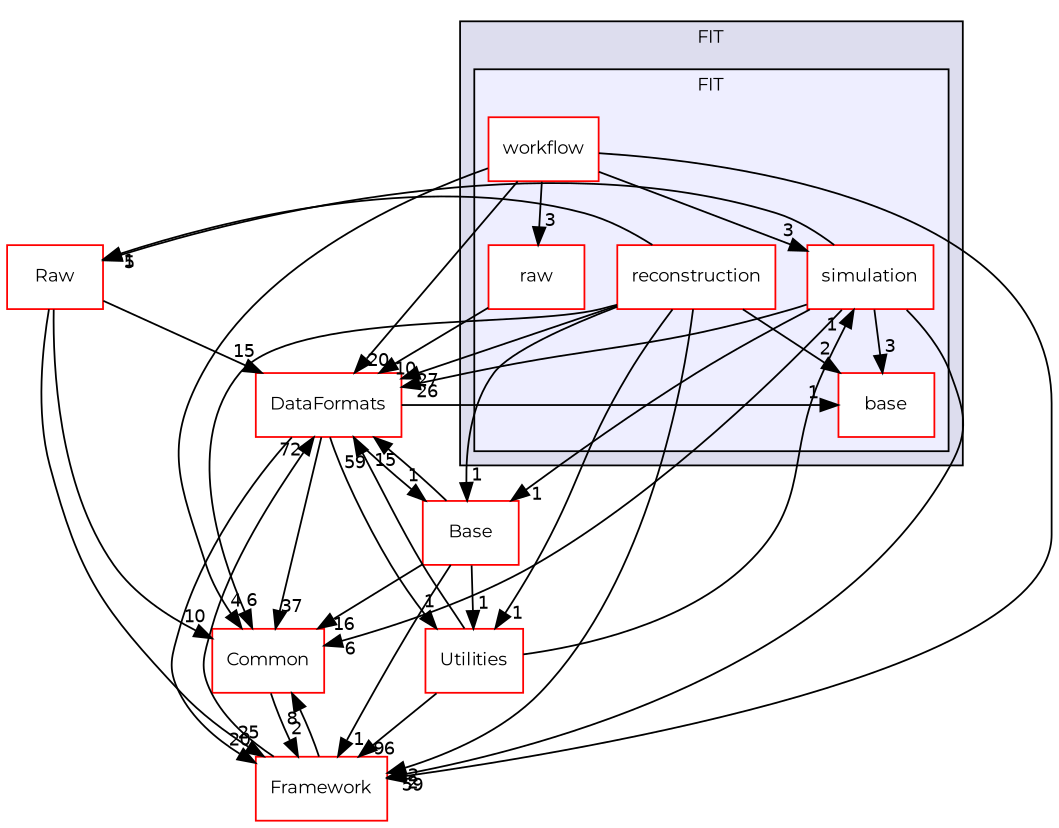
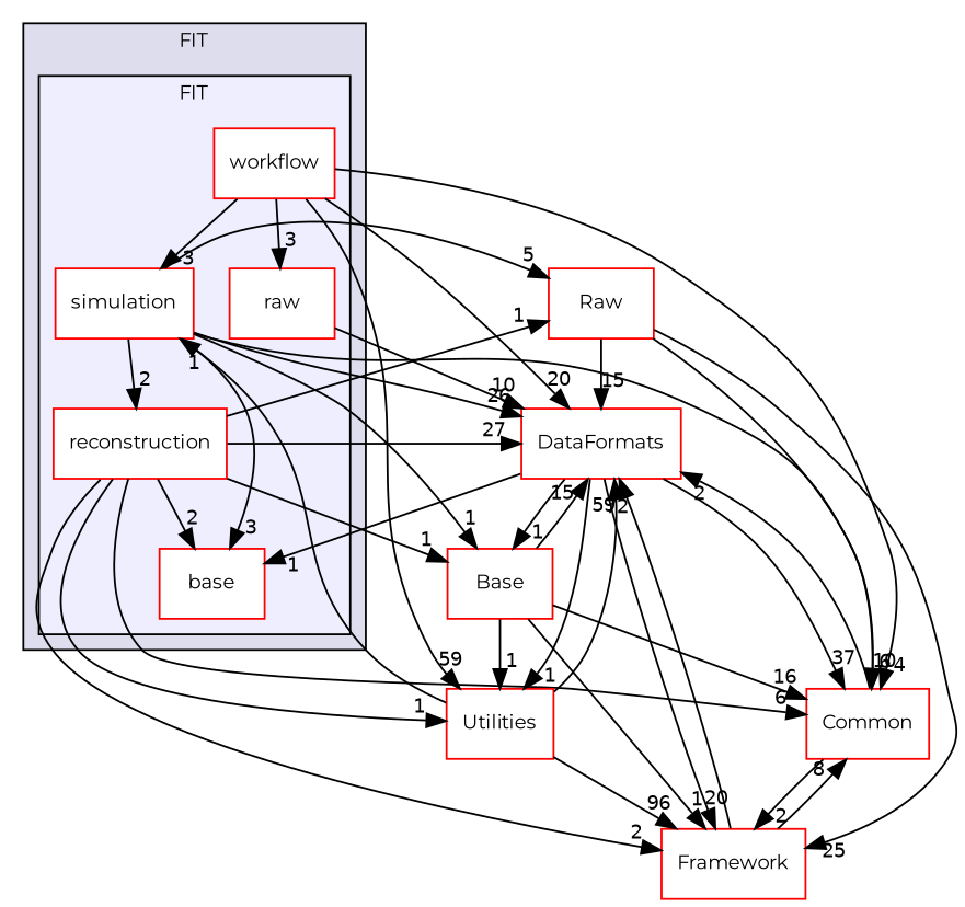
  digraph {
    compound=true
    fontname=Montserrat
    node [color=red fontname=Montserrat fontsize=10 shape=box]
    edge [fontname=Montserrat headlabel=1 labeldistance=1.5 labelfontname=Helvetica labelfontsize=10]
    n1 [fillcolor=white label=base style=filled]
    n2 [fillcolor=white label=raw style=filled]
    n3 [fillcolor=white label=reconstruction style=filled]
    n4 [fillcolor=white label=simulation style=filled]
    n5 [fillcolor=white label=workflow style=filled]
    n6 [label=DataFormats]
    n7 [label=Common]
    n8 [label=Utilities]
    n9 [label=Base]
    n10 [label=Framework]
    n11 [label=Raw]
    subgraph cluster_1 {
      bgcolor="#ddddee"
      fontsize=10
      label=FIT
      pencolor=black
      subgraph cluster_2 {
        bgcolor="#eeeeff"
        fontsize=10
        label=FIT
        pencolor=black
        n1
        n2
        n3
        n4
        n5
      }
    }
    n2 -> n6 [headlabel=10]
    n3 -> n1 [headlabel=2]
    n3 -> n6 [headlabel=27]
    n3 -> n7 [headlabel=6]
    n3 -> n8
    n3 -> n9
    n3 -> n10 [headlabel=2]
    n3 -> n11
    n4 -> n1 [headlabel=3]
    n4 -> n6 [headlabel=26]
    n4 -> n7 [headlabel=6]
    n4 -> n9
-   n4 -> n10 [headlabel=2]
+   n4 -> n3 [headlabel=2]
    n4 -> n11 [headlabel=5]
    n5 -> n2 [headlabel=3]
    n5 -> n4 [headlabel=3]
    n5 -> n6 [headlabel=20]
    n5 -> n7 [headlabel=4]
-   n5 -> n10 [headlabel=59]
+   n5 -> n8 [headlabel=59]
    n6 -> n1
    n6 -> n7 [headlabel=37]
    n6 -> n8
    n6 -> n9
    n6 -> n10 [headlabel=20]
+   n7 -> n6 [headlabel=2]
    n7 -> n10 [headlabel=2]
    n8 -> n4
    n8 -> n6 [headlabel=59]
    n8 -> n10 [headlabel=96]
    n9 -> n6 [headlabel=15]
    n9 -> n7 [headlabel=16]
    n9 -> n8
    n9 -> n10
    n10 -> n6 [headlabel=72]
    n10 -> n7 [headlabel=8]
    n11 -> n6 [headlabel=15]
    n11 -> n7 [headlabel=10]
    n11 -> n10 [headlabel=25]
  }
